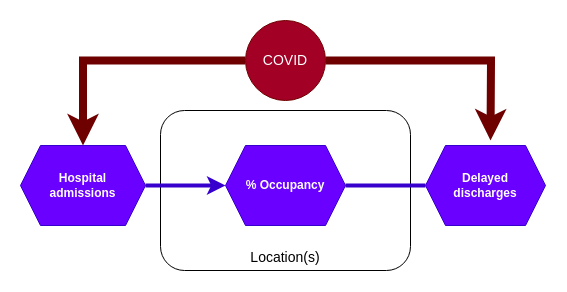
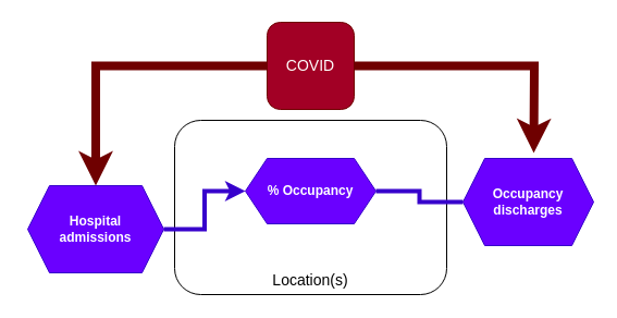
  <mxCell id="0" />
  <mxCell id="1" parent="0" />
  <mxCell id="2" value="&lt;font color=&quot;#000000&quot; style=&quot;font-size: 14px;&quot;&gt;&lt;br&gt;&lt;br&gt;&lt;br&gt;&lt;br&gt;&lt;br&gt;&lt;br&gt;&lt;br&gt;&lt;br&gt;&lt;/font&gt;&lt;div style=&quot;text-align: left; font-size: 14px;&quot;&gt;&lt;span style=&quot;background-color: initial;&quot;&gt;&lt;font color=&quot;#000000&quot; style=&quot;font-size: 14px;&quot;&gt;Location(s)&lt;/font&gt;&lt;/span&gt;&lt;/div&gt;" style="rounded=1;whiteSpace=wrap;html=1;fillColor=#FFFFFF;" vertex="1" parent="1"><mxGeometry x="160" y="110" width="250" height="160" as="geometry" /></mxCell>
  <mxCell id="3" value="" style="edgeStyle=orthogonalEdgeStyle;rounded=0;orthogonalLoop=1;jettySize=auto;html=1;fillColor=#6a00ff;strokeColor=#3700CC;strokeWidth=4;" edge="1" parent="1" source="4" target="5"><mxGeometry relative="1" as="geometry" /></mxCell>
- <mxCell id="4" value="&lt;b&gt;Hospital&lt;br&gt;admissions&lt;/b&gt;" style="shape=hexagon;perimeter=hexagonPerimeter2;whiteSpace=wrap;html=1;fixedSize=1;fillColor=#6a00ff;fontColor=#ffffff;strokeColor=#3700CC;" vertex="1" parent="1"><mxGeometry x="20" y="145" width="125" height="80" as="geometry" /></mxCell>
- <mxCell id="5" value="&lt;b&gt;% Occupancy&lt;/b&gt;" style="shape=hexagon;perimeter=hexagonPerimeter2;whiteSpace=wrap;html=1;fixedSize=1;fillColor=#6a00ff;fontColor=#ffffff;strokeColor=#3700CC;" vertex="1" parent="1"><mxGeometry x="225" y="145" width="120" height="80" as="geometry" /></mxCell>
+ <mxCell id="4" value="&lt;b&gt;Hospital&lt;br&gt;admissions&lt;/b&gt;" style="shape=hexagon;perimeter=hexagonPerimeter2;whiteSpace=wrap;html=1;fixedSize=1;fillColor=#6a00ff;fontColor=#ffffff;strokeColor=#3700CC;" vertex="1" parent="1"><mxGeometry x="25" y="170" width="125" height="80" as="geometry" /></mxCell>
+ <mxCell id="5" value="&lt;b&gt;% Occupancy&lt;/b&gt;" style="shape=hexagon;perimeter=hexagonPerimeter2;whiteSpace=wrap;html=1;fixedSize=1;fillColor=#6a00ff;fontColor=#ffffff;strokeColor=#3700CC;" vertex="1" parent="1"><mxGeometry x="225" y="145" width="120" height="60" as="geometry" /></mxCell>
  <mxCell id="6" value="" style="edgeStyle=orthogonalEdgeStyle;rounded=0;orthogonalLoop=1;jettySize=auto;html=1;strokeWidth=4;fillColor=#6a00ff;strokeColor=#3700CC;endArrow=none;" edge="1" parent="1" source="7" target="5"><mxGeometry relative="1" as="geometry" /></mxCell>
- <mxCell id="7" value="&lt;b&gt;Delayed&lt;br&gt;discharges&lt;/b&gt;" style="shape=hexagon;perimeter=hexagonPerimeter2;whiteSpace=wrap;html=1;fixedSize=1;fillColor=#6a00ff;fontColor=#ffffff;strokeColor=#3700CC;" vertex="1" parent="1"><mxGeometry x="425" y="145" width="120" height="80" as="geometry" /></mxCell>
+ <mxCell id="7" value="&lt;b&gt;Occupancy&lt;br&gt;discharges&lt;/b&gt;" style="shape=hexagon;perimeter=hexagonPerimeter2;whiteSpace=wrap;html=1;fixedSize=1;fillColor=#6a00ff;fontColor=#ffffff;strokeColor=#3700CC;" vertex="1" parent="1"><mxGeometry x="425" y="145" width="120" height="80" as="geometry" /></mxCell>
  <mxCell id="8" style="edgeStyle=orthogonalEdgeStyle;rounded=0;orthogonalLoop=1;jettySize=auto;html=1;fillColor=#a20025;strokeColor=#6F0000;strokeWidth=8;" edge="1" parent="1" source="10"><mxGeometry relative="1" as="geometry"><mxPoint x="490" y="140" as="targetPoint" /></mxGeometry></mxCell>
  <mxCell id="9" style="edgeStyle=orthogonalEdgeStyle;rounded=0;orthogonalLoop=1;jettySize=auto;html=1;entryX=0.5;entryY=0;entryDx=0;entryDy=0;fillColor=#a20025;strokeColor=#6F0000;strokeWidth=8;" edge="1" parent="1" source="10" target="4"><mxGeometry relative="1" as="geometry" /></mxCell>
- <mxCell id="10" value="&lt;font style=&quot;font-size: 14px;&quot;&gt;COVID&lt;/font&gt;" style="ellipse;whiteSpace=wrap;html=1;aspect=fixed;fillColor=#a20025;fontColor=#ffffff;strokeColor=#6F0000;" vertex="1" parent="1"><mxGeometry x="245" y="20" width="80" height="80" as="geometry" /></mxCell>
+ <mxCell id="10" value="&lt;font style=&quot;font-size: 14px;&quot;&gt;COVID&lt;/font&gt;" style="whiteSpace=wrap;html=1;aspect=fixed;fillColor=#a20025;fontColor=#ffffff;strokeColor=#6F0000;rounded=1;" vertex="1" parent="1"><mxGeometry x="245" y="20" width="80" height="80" as="geometry" /></mxCell>
